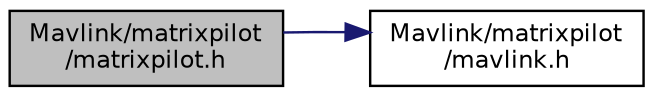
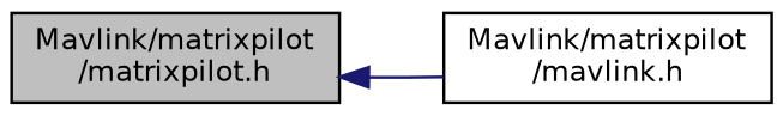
  digraph {
    rankdir=LR
    node [color=black fontname=Helvetica fontsize=10 shape=record style=filled]
    n1 [fillcolor=grey75 fontcolor=black height=0.2 label="Mavlink/matrixpilot\l/matrixpilot.h" width=0.4]
    n2 [fillcolor=white height=0.2 label="Mavlink/matrixpilot\l/mavlink.h" width=0.4]
-   n2 -> n1 [color=midnightblue dir=back fontname=Helvetica fontsize=10 labelfontname=Helvetica labelfontsize=10 style=solid]
+   n1 -> n2 [color=midnightblue dir=back fontname=Helvetica fontsize=10 labelfontname=Helvetica labelfontsize=10 style=solid]
  }
